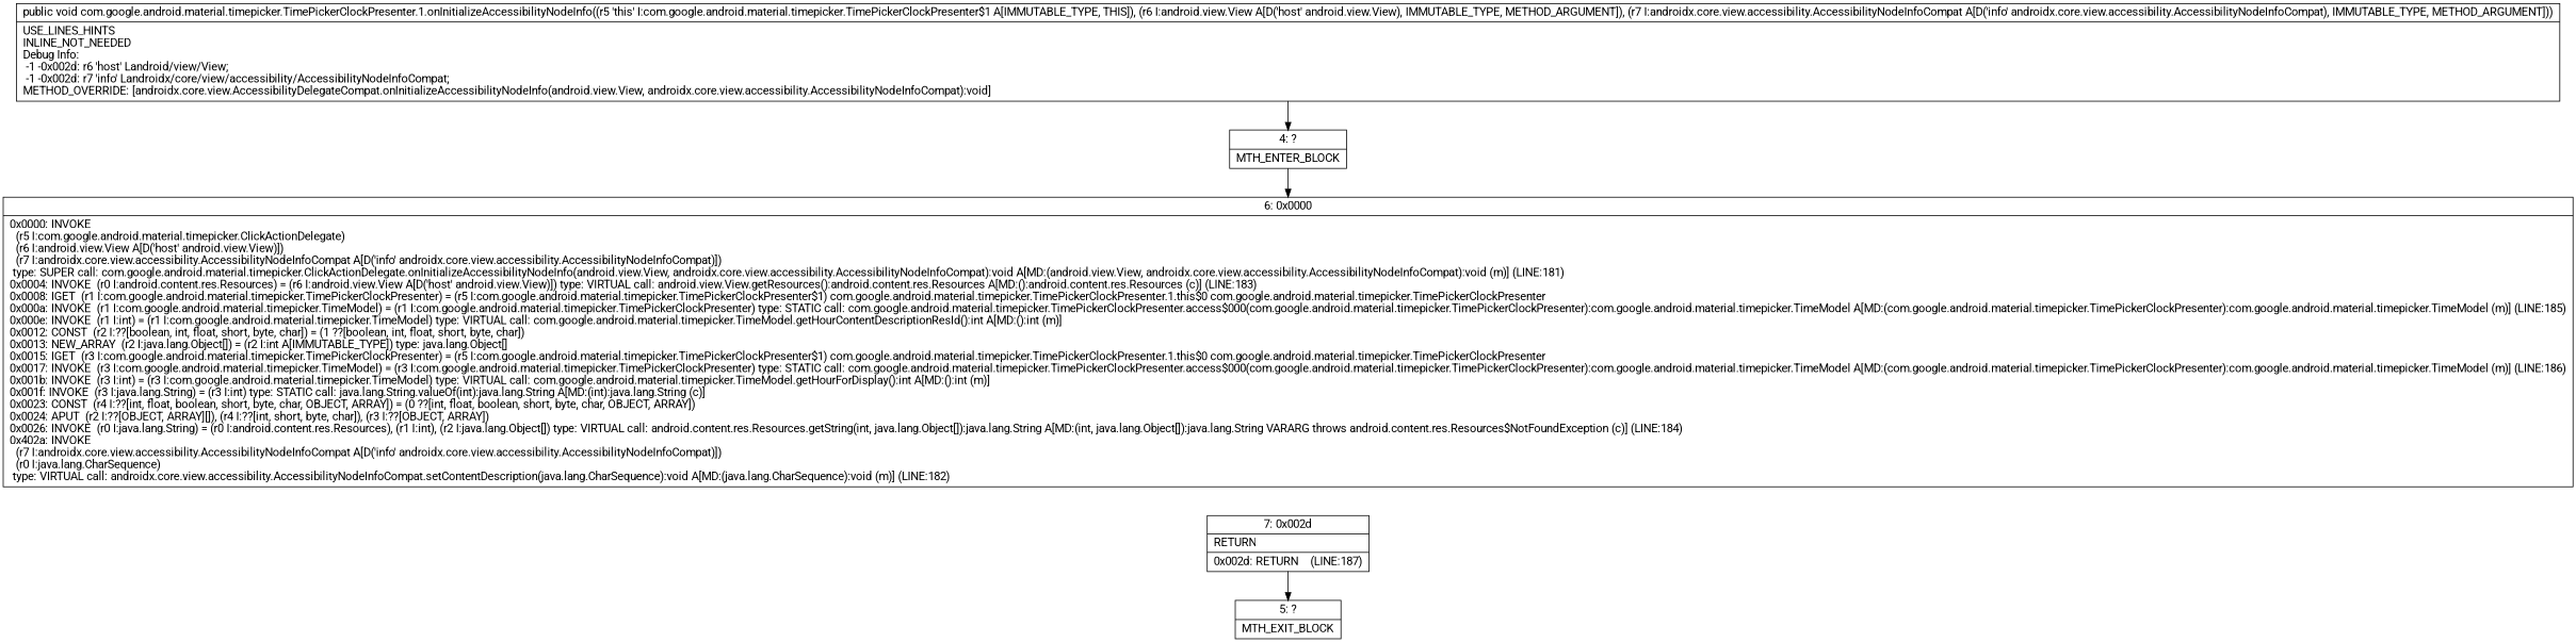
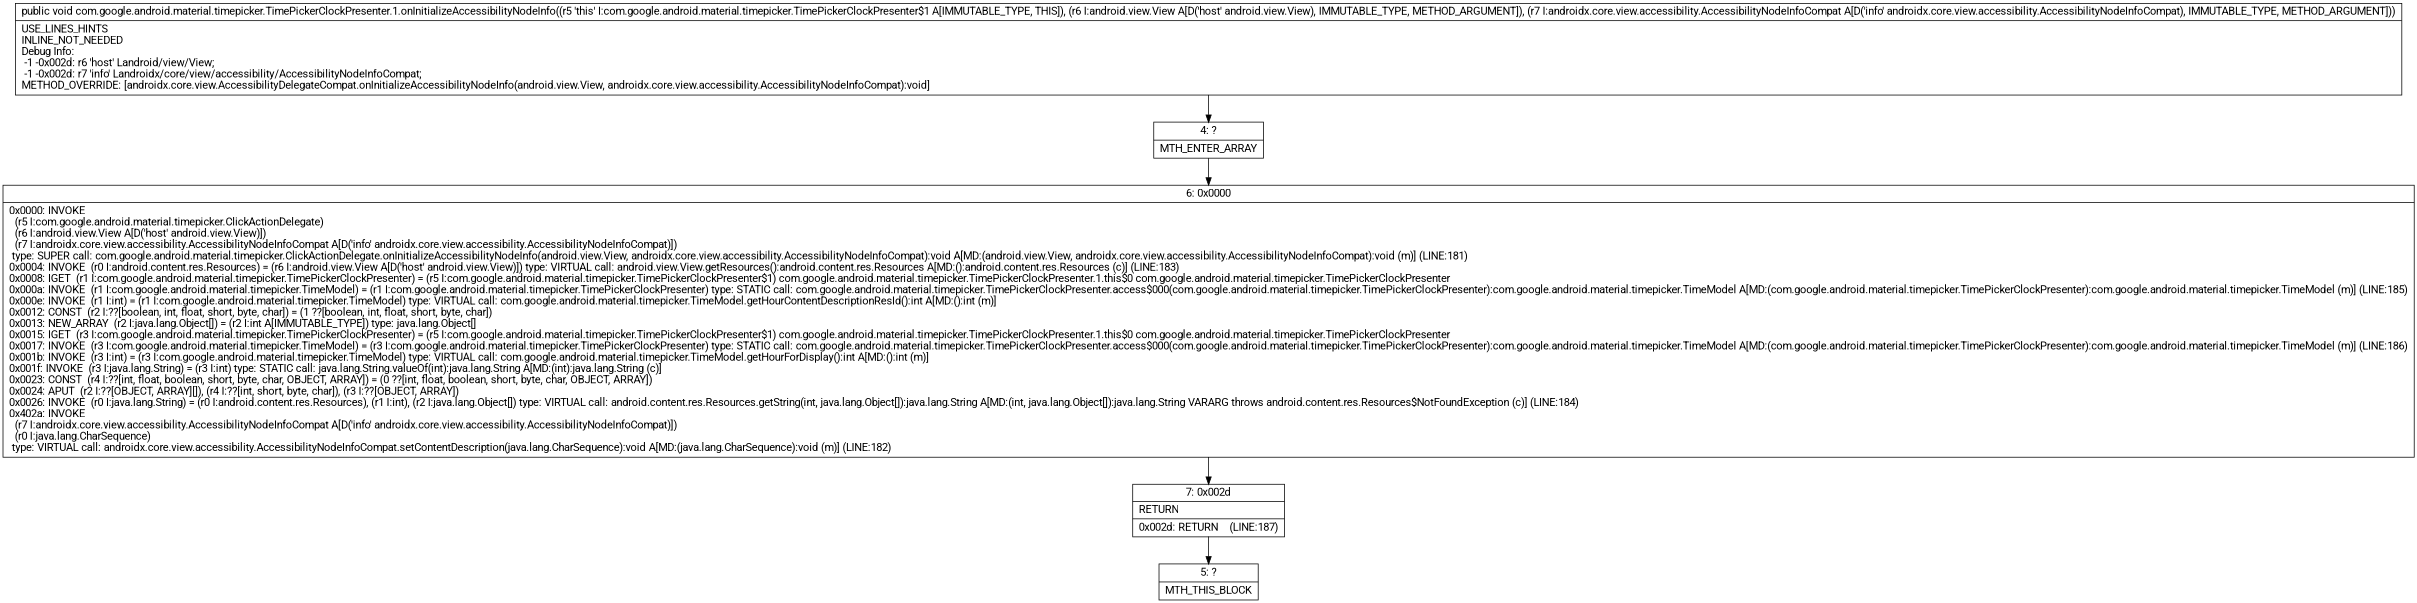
  digraph {
    fontname=Roboto
    node [fontname=Roboto shape=record]
    edge [fontname=Roboto]
-   n1 [label="{4\:\ ?|MTH_ENTER_BLOCK\l}"]
+   n1 [label="{4\:\ ?|MTH_ENTER_ARRAY\l}"]
    n2 [label="{6\:\ 0x0000|0x0000: INVOKE  \l  (r5 I:com.google.android.material.timepicker.ClickActionDelegate)\l  (r6 I:android.view.View A[D('host' android.view.View)])\l  (r7 I:androidx.core.view.accessibility.AccessibilityNodeInfoCompat A[D('info' androidx.core.view.accessibility.AccessibilityNodeInfoCompat)])\l type: SUPER call: com.google.android.material.timepicker.ClickActionDelegate.onInitializeAccessibilityNodeInfo(android.view.View, androidx.core.view.accessibility.AccessibilityNodeInfoCompat):void A[MD:(android.view.View, androidx.core.view.accessibility.AccessibilityNodeInfoCompat):void (m)] (LINE:181)\l0x0004: INVOKE  (r0 I:android.content.res.Resources) = (r6 I:android.view.View A[D('host' android.view.View)]) type: VIRTUAL call: android.view.View.getResources():android.content.res.Resources A[MD:():android.content.res.Resources (c)] (LINE:183)\l0x0008: IGET  (r1 I:com.google.android.material.timepicker.TimePickerClockPresenter) = (r5 I:com.google.android.material.timepicker.TimePickerClockPresenter$1) com.google.android.material.timepicker.TimePickerClockPresenter.1.this$0 com.google.android.material.timepicker.TimePickerClockPresenter \l0x000a: INVOKE  (r1 I:com.google.android.material.timepicker.TimeModel) = (r1 I:com.google.android.material.timepicker.TimePickerClockPresenter) type: STATIC call: com.google.android.material.timepicker.TimePickerClockPresenter.access$000(com.google.android.material.timepicker.TimePickerClockPresenter):com.google.android.material.timepicker.TimeModel A[MD:(com.google.android.material.timepicker.TimePickerClockPresenter):com.google.android.material.timepicker.TimeModel (m)] (LINE:185)\l0x000e: INVOKE  (r1 I:int) = (r1 I:com.google.android.material.timepicker.TimeModel) type: VIRTUAL call: com.google.android.material.timepicker.TimeModel.getHourContentDescriptionResId():int A[MD:():int (m)]\l0x0012: CONST  (r2 I:??[boolean, int, float, short, byte, char]) = (1 ??[boolean, int, float, short, byte, char]) \l0x0013: NEW_ARRAY  (r2 I:java.lang.Object[]) = (r2 I:int A[IMMUTABLE_TYPE]) type: java.lang.Object[] \l0x0015: IGET  (r3 I:com.google.android.material.timepicker.TimePickerClockPresenter) = (r5 I:com.google.android.material.timepicker.TimePickerClockPresenter$1) com.google.android.material.timepicker.TimePickerClockPresenter.1.this$0 com.google.android.material.timepicker.TimePickerClockPresenter \l0x0017: INVOKE  (r3 I:com.google.android.material.timepicker.TimeModel) = (r3 I:com.google.android.material.timepicker.TimePickerClockPresenter) type: STATIC call: com.google.android.material.timepicker.TimePickerClockPresenter.access$000(com.google.android.material.timepicker.TimePickerClockPresenter):com.google.android.material.timepicker.TimeModel A[MD:(com.google.android.material.timepicker.TimePickerClockPresenter):com.google.android.material.timepicker.TimeModel (m)] (LINE:186)\l0x001b: INVOKE  (r3 I:int) = (r3 I:com.google.android.material.timepicker.TimeModel) type: VIRTUAL call: com.google.android.material.timepicker.TimeModel.getHourForDisplay():int A[MD:():int (m)]\l0x001f: INVOKE  (r3 I:java.lang.String) = (r3 I:int) type: STATIC call: java.lang.String.valueOf(int):java.lang.String A[MD:(int):java.lang.String (c)]\l0x0023: CONST  (r4 I:??[int, float, boolean, short, byte, char, OBJECT, ARRAY]) = (0 ??[int, float, boolean, short, byte, char, OBJECT, ARRAY]) \l0x0024: APUT  (r2 I:??[OBJECT, ARRAY][]), (r4 I:??[int, short, byte, char]), (r3 I:??[OBJECT, ARRAY]) \l0x0026: INVOKE  (r0 I:java.lang.String) = (r0 I:android.content.res.Resources), (r1 I:int), (r2 I:java.lang.Object[]) type: VIRTUAL call: android.content.res.Resources.getString(int, java.lang.Object[]):java.lang.String A[MD:(int, java.lang.Object[]):java.lang.String VARARG throws android.content.res.Resources$NotFoundException (c)] (LINE:184)\l0x402a: INVOKE  \l  (r7 I:androidx.core.view.accessibility.AccessibilityNodeInfoCompat A[D('info' androidx.core.view.accessibility.AccessibilityNodeInfoCompat)])\l  (r0 I:java.lang.CharSequence)\l type: VIRTUAL call: androidx.core.view.accessibility.AccessibilityNodeInfoCompat.setContentDescription(java.lang.CharSequence):void A[MD:(java.lang.CharSequence):void (m)] (LINE:182)\l}"]
    n3 [label="{7\:\ 0x002d|RETURN\l|0x002d: RETURN    (LINE:187)\l}"]
-   n4 [label="{5\:\ ?|MTH_EXIT_BLOCK\l}"]
+   n4 [label="{5\:\ ?|MTH_THIS_BLOCK\l}"]
    n5 [label="{public void com.google.android.material.timepicker.TimePickerClockPresenter.1.onInitializeAccessibilityNodeInfo((r5 'this' I:com.google.android.material.timepicker.TimePickerClockPresenter$1 A[IMMUTABLE_TYPE, THIS]), (r6 I:android.view.View A[D('host' android.view.View), IMMUTABLE_TYPE, METHOD_ARGUMENT]), (r7 I:androidx.core.view.accessibility.AccessibilityNodeInfoCompat A[D('info' androidx.core.view.accessibility.AccessibilityNodeInfoCompat), IMMUTABLE_TYPE, METHOD_ARGUMENT]))  | USE_LINES_HINTS\lINLINE_NOT_NEEDED\lDebug Info:\l  \-1 \-0x002d: r6 'host' Landroid\/view\/View;\l  \-1 \-0x002d: r7 'info' Landroidx\/core\/view\/accessibility\/AccessibilityNodeInfoCompat;\lMETHOD_OVERRIDE: [androidx.core.view.AccessibilityDelegateCompat.onInitializeAccessibilityNodeInfo(android.view.View, androidx.core.view.accessibility.AccessibilityNodeInfoCompat):void]\l}"]
    n1 -> n2
+   n2 -> n3
    n3 -> n4
    n5 -> n1
  }
